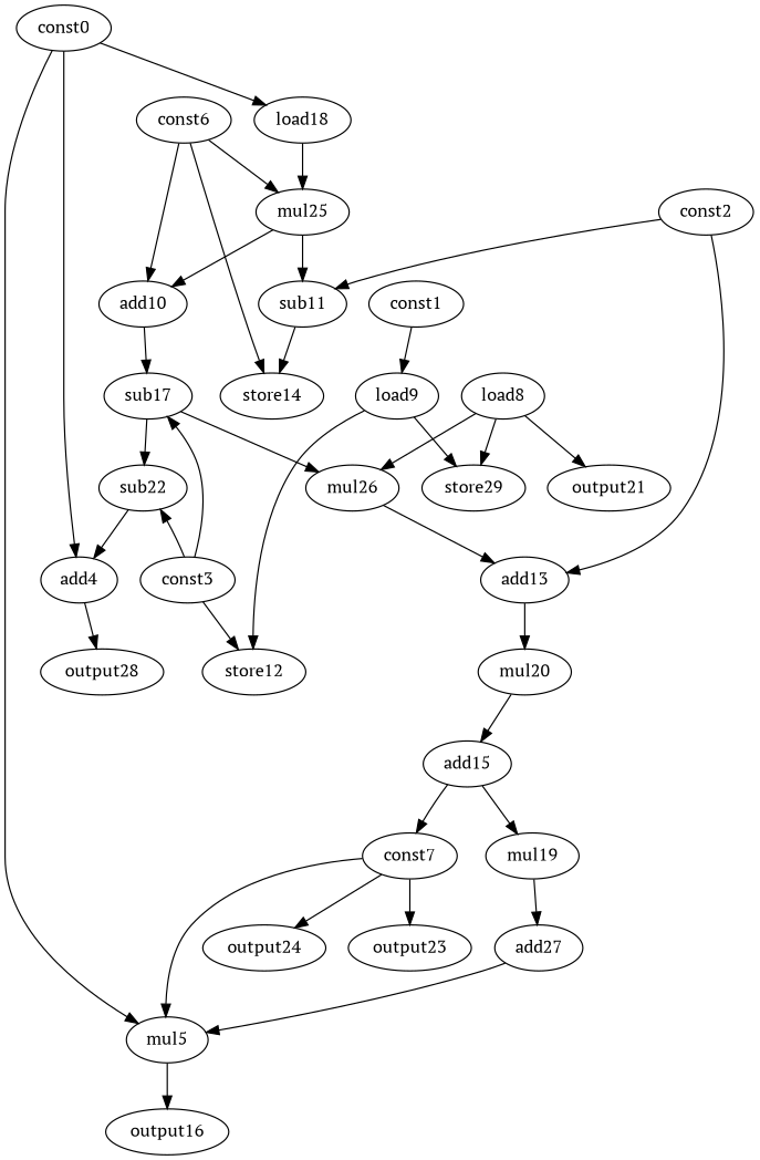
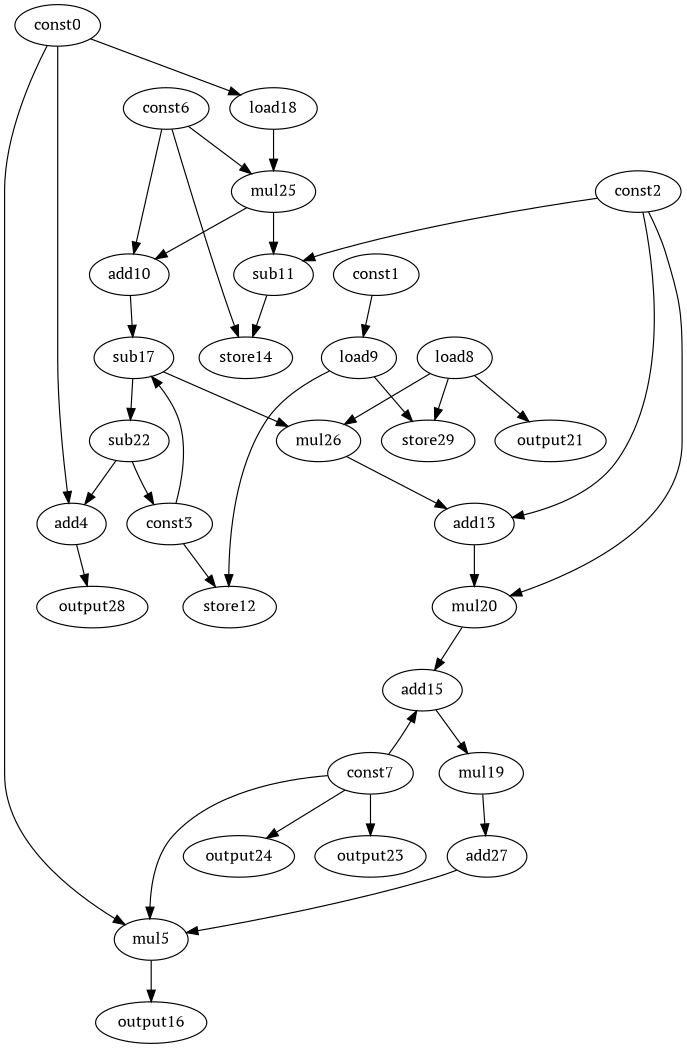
  digraph {
    fontname="PT Serif"
    node [fontname="PT Serif" opcode=const]
    edge [fontname="PT Serif" operand=0]
    add4 [opcode=add]
    const0
    mul5 [opcode=mul]
    load18 [opcode=load]
    output28 [opcode=output]
    output16 [opcode=output]
    mul25 [opcode=mul]
    load9 [opcode=load]
    const1
    load8 [opcode=load]
    output21 [opcode=output]
    mul26 [opcode=mul]
    store29 [opcode=store]
    store12 [opcode=store]
    sub11 [opcode=sub]
    const2
    add13 [opcode=add]
    mul20 [opcode=mul]
    store14 [opcode=store]
    add15 [opcode=add]
    const3
    sub17 [opcode=sub]
    sub22 [opcode=sub]
    add27 [opcode=add]
    add10 [opcode=add]
    const6
    const7
    output23 [opcode=output]
    output24 [opcode=output]
    mul19 [opcode=mul]
    add4 -> output28
    const0 -> add4
    const0 -> mul5
    const0 -> load18
    mul5 -> output16
    load18 -> mul25
    mul25 -> sub11
    mul25 -> add10
    load9 -> store29 [operand=1]
    load9 -> store12
    const1 -> load9
    load8 -> output21
    load8 -> mul26
    load8 -> store29
    mul26 -> add13 [operand=1]
    sub11 -> store14
    const2 -> sub11 [operand=1]
    const2 -> add13
+   const2 -> mul20
    add13 -> mul20 [operand=1]
    mul20 -> add15
    add15 -> mul19
    const3 -> store12 [operand=1]
    const3 -> sub17 [operand=1]
-   const3 -> sub22 [operand=1]
+   sub22 -> const3 [operand=1]
    sub17 -> mul26 [operand=1]
    sub17 -> sub22
    sub22 -> add4 [operand=1]
    add27 -> mul5 [operand=1]
    add10 -> sub17
    const6 -> mul25 [operand=1]
    const6 -> store14 [operand=1]
    const6 -> add10 [operand=1]
    const7 -> mul5 [operand=1]
-   add15 -> const7 [operand=1]
+   const7 -> add15 [operand=1]
    const7 -> output23
    const7 -> output24
    mul19 -> add27
  }
